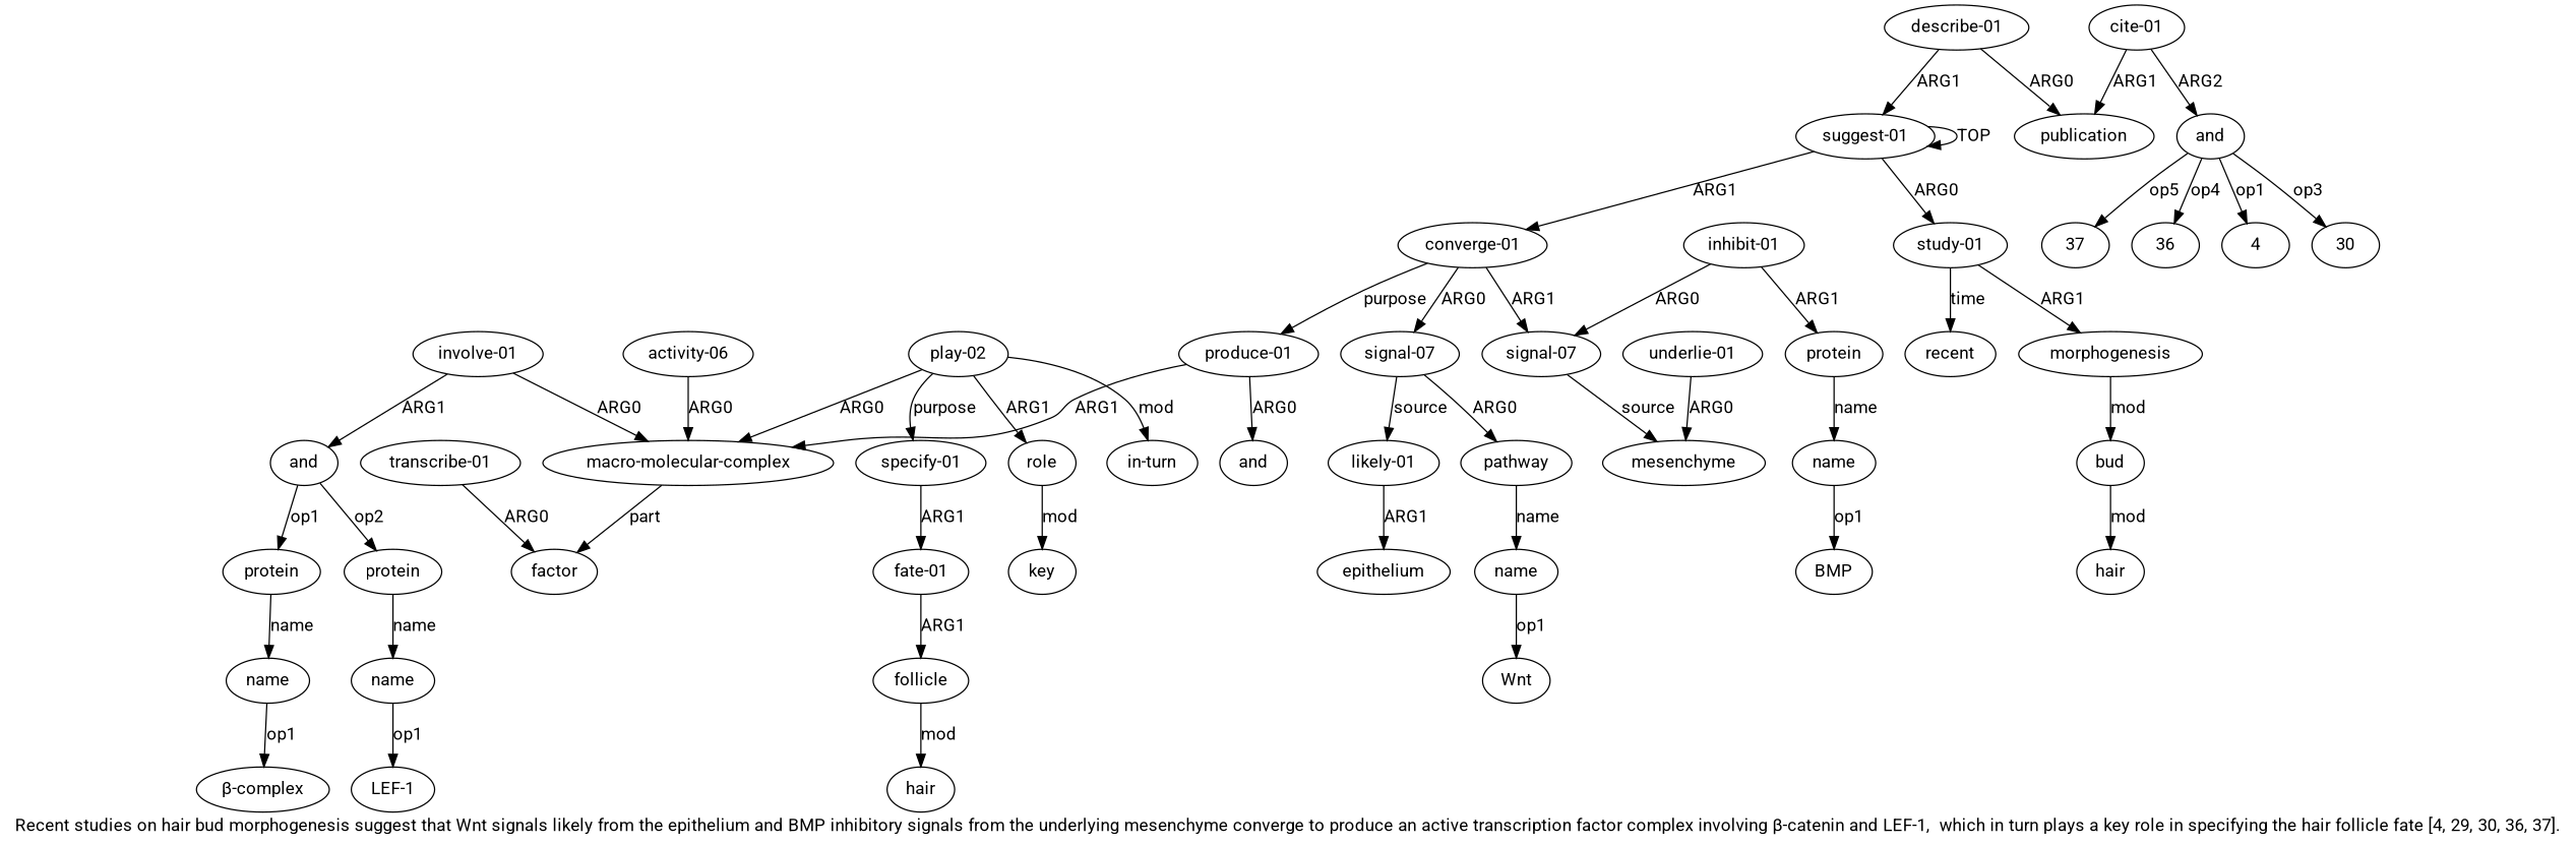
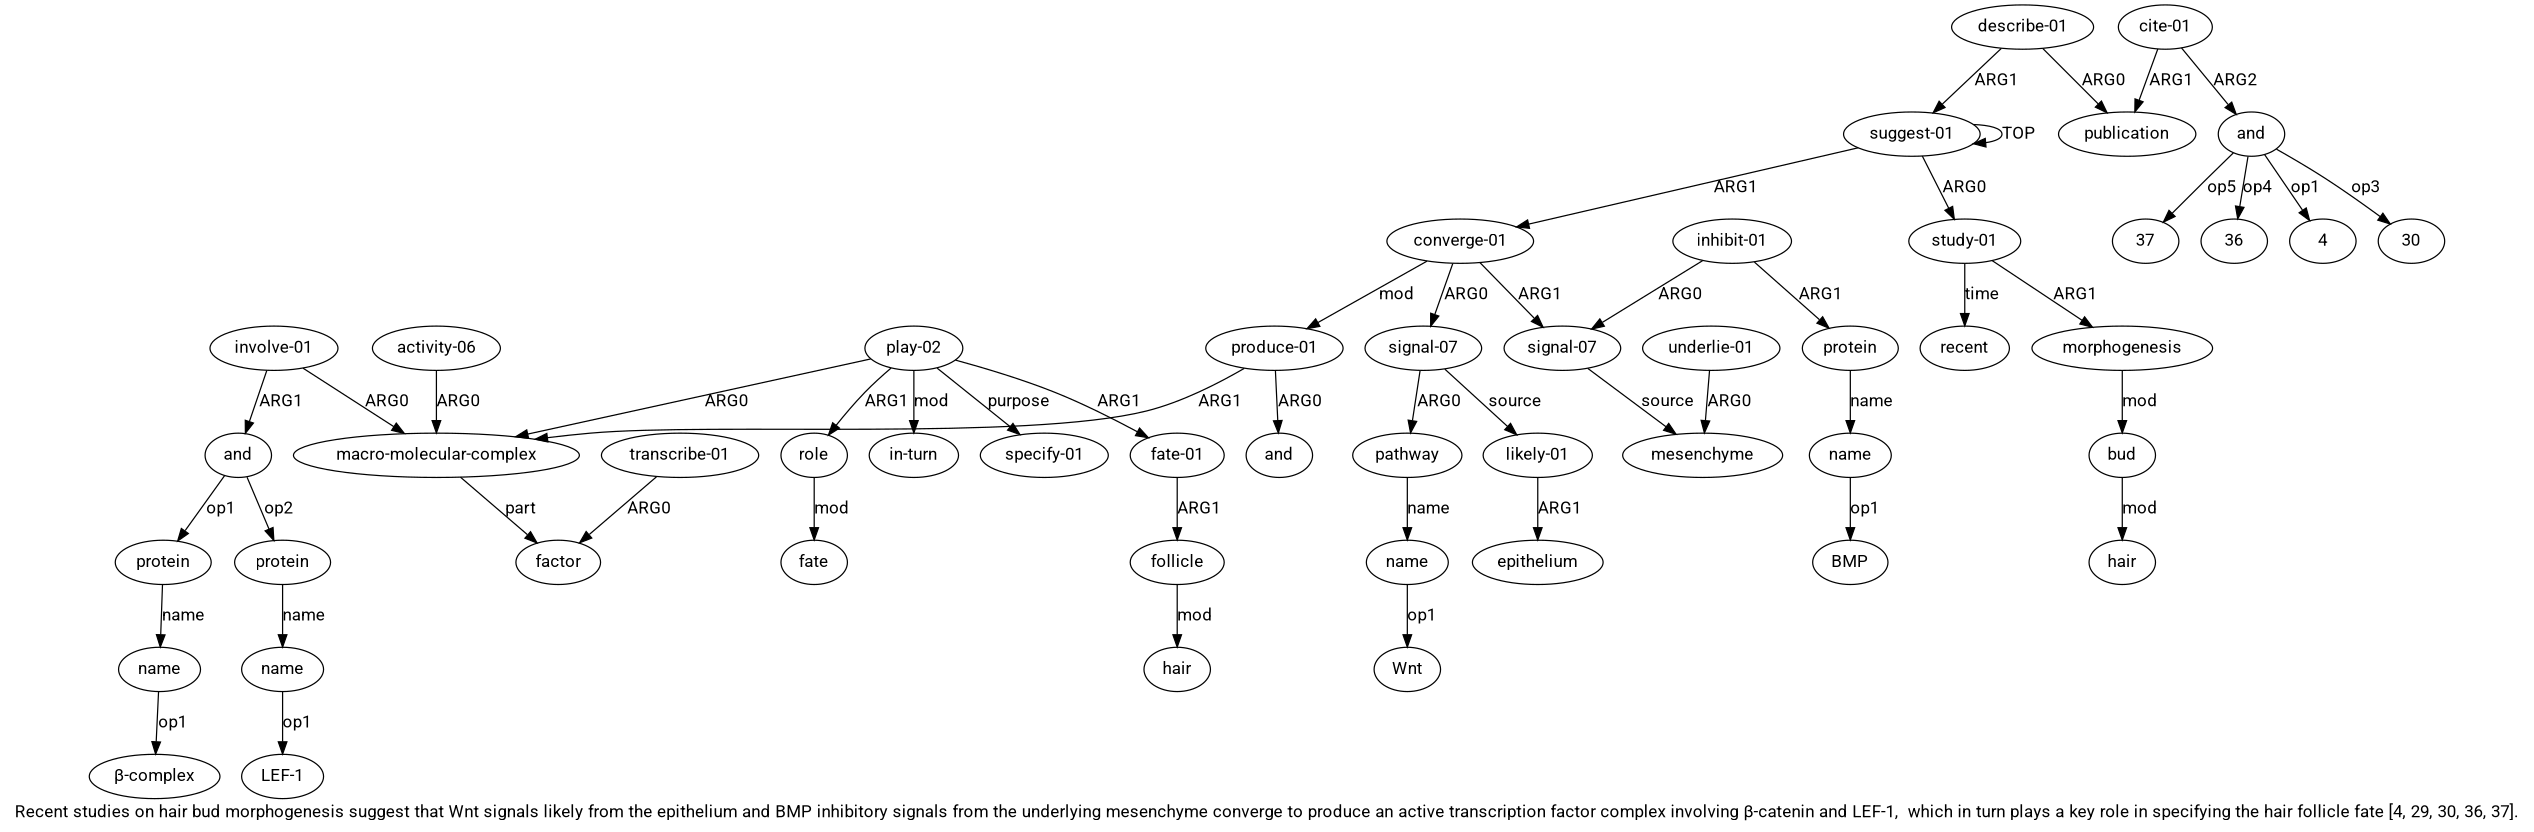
  digraph {
    fontname=Roboto
    label="Recent studies on hair bud morphogenesis suggest that Wnt signals likely from the epithelium and BMP inhibitory signals from the underlying mesenchyme converge to produce an active transcription factor complex involving β-catenin and LEF-1,  which in turn plays a key role in specifying the hair follicle fate [4, 29, 30, 36, 37]."
    node [color=black fontname=Roboto gold_ind=-1 gold_label=name test_ind=-1 test_label=name]
    edge [color=black fontname=Roboto gold_label=ARG1 test_label=ARG1]
    n1 [gold_ind=20 gold_label="macro-molecular-complex" label="macro-molecular-complex" test_ind=20 test_label="macro-molecular-complex"]
    n2 [gold_ind=21 gold_label=factor label=factor test_ind=21 test_label=factor]
    n3 [gold_ind=22 gold_label="transcribe-01" label="transcribe-01" test_ind=22 test_label="transcribe-01"]
    n4 [gold_ind=23 gold_label="involve-01" label="involve-01" test_ind=23 test_label="involve-01"]
    n5 [gold_ind=24 gold_label=and label=and test_ind=24 test_label=and]
    n6 [gold_ind=25 gold_label=protein label=protein test_ind=25 test_label=protein]
    n7 [gold_ind=27 gold_label=protein label=protein test_ind=27 test_label=protein]
    n8 [gold_ind=26 label=name test_ind=26]
    n9 [gold_ind=28 label=name test_ind=28]
    n10 [gold_label="β-catenin" label="β-complex" test_label="β-catenin"]
    n11 [gold_label="LEF-1" label="LEF-1" test_label="LEF-1"]
    n12 [gold_ind=29 gold_label="activity-06" label="activity-06" test_ind=29 test_label="activity-06"]
    n13 [gold_ind=31 gold_label=role label=role test_ind=31 test_label=role]
-   n14 [gold_ind=32 gold_label=key label=key test_ind=32 test_label=key]
+   n14 [gold_ind=32 gold_label=key label=fate test_ind=32 test_label=key]
    n15 [gold_ind=30 gold_label="play-02" label="play-02" test_ind=30 test_label="play-02"]
    n16 [gold_ind=37 gold_label="in-turn" label="in-turn" test_ind=37 test_label="in-turn"]
    n17 [gold_ind=33 gold_label="specify-01" label="specify-01" test_ind=33 test_label="specify-01"]
    n18 [gold_ind=34 gold_label="fate-01" label="fate-01" test_ind=34 test_label="fate-01"]
    n19 [gold_ind=35 gold_label=follicle label=follicle test_ind=35 test_label=follicle]
    n20 [gold_label=4 label=4 test_label=4]
    n21 [gold_label=Wnt label=Wnt test_label=Wnt]
    n22 [gold_ind=36 gold_label=hair label=hair test_ind=36 test_label=hair]
    n23 [gold_label=30 label=30 test_label=30]
    n24 [gold_label=37 label=37 test_label=37]
    n25 [gold_ind=15 label=name test_ind=15]
    n26 [gold_label=BMP label=BMP test_label=BMP]
    n27 [gold_ind=14 gold_label=protein label=protein test_ind=14 test_label=protein]
    n28 [gold_ind=17 gold_label="underlie-01" label="underlie-01" test_ind=17 test_label="underlie-01"]
    n29 [gold_ind=16 gold_label=mesenchyme label=mesenchyme test_ind=16 test_label=mesenchyme]
    n30 [gold_ind=11 gold_label=epithelium label=epithelium test_ind=11 test_label=epithelium]
    n31 [gold_ind=10 gold_label="likely-01" label="likely-01" test_ind=10 test_label="likely-01"]
    n32 [gold_ind=13 gold_label="inhibit-01" label="inhibit-01" test_ind=13 test_label="inhibit-01"]
    n33 [gold_ind=12 gold_label="signal-07" label="signal-07" test_ind=12 test_label="signal-07"]
    n34 [gold_ind=39 gold_label=publication label=publication test_ind=39 test_label=publication]
    n35 [gold_ind=38 gold_label="describe-01" label="describe-01" test_ind=38 test_label="describe-01"]
    n36 [gold_ind=0 gold_label="suggest-01" label="suggest-01" test_ind=0 test_label="suggest-01"]
    n37 [gold_ind=1 gold_label="study-01" label="study-01" test_ind=1 test_label="study-01"]
    n38 [gold_ind=6 gold_label="converge-01" label="converge-01" test_ind=6 test_label="converge-01"]
    n39 [gold_ind=2 gold_label=morphogenesis label=morphogenesis test_ind=2 test_label=morphogenesis]
    n40 [gold_ind=5 gold_label=recent label=recent test_ind=5 test_label=recent]
    n41 [gold_ind=18 gold_label="produce-01" label="produce-01" test_ind=18 test_label="produce-01"]
    n42 [gold_ind=7 gold_label="signal-07" label="signal-07" test_ind=7 test_label="signal-07"]
    n43 [gold_ind=19 gold_label=and label=and test_ind=19 test_label=and]
    n44 [gold_ind=3 gold_label=bud label=bud test_ind=3 test_label=bud]
    n45 [gold_ind=4 gold_label=hair label=hair test_ind=4 test_label=hair]
    n46 [gold_ind=8 gold_label=pathway label=pathway test_ind=8 test_label=pathway]
    n47 [gold_ind=9 label=name test_ind=9]
    n48 [gold_label=36 label=36 test_label=36]
    n49 [gold_ind=40 gold_label="cite-01" label="cite-01" test_ind=40 test_label="cite-01"]
    n50 [gold_ind=41 gold_label=and label=and test_ind=41 test_label=and]
    n1 -> n2 [gold_label=part label=part test_label=part]
    n3 -> n2 [gold_label=ARG0 label=ARG0 test_label=ARG0]
    n4 -> n1 [gold_label=ARG0 label=ARG0 test_label=ARG0]
    n4 -> n5 [label=ARG1]
    n5 -> n6 [gold_label=op1 label=op1 test_label=op1]
    n5 -> n7 [gold_label=op2 label=op2 test_label=op2]
    n6 -> n8 [gold_label=name label=name test_label=name]
    n7 -> n9 [gold_label=name label=name test_label=name]
    n8 -> n10 [gold_label=op1 label=op1 test_label=op1]
    n9 -> n11 [gold_label=op1 label=op1 test_label=op1]
    n12 -> n1 [gold_label=ARG0 label=ARG0 test_label=ARG0]
    n13 -> n14 [gold_label=mod label=mod test_label=mod]
    n15 -> n1 [gold_label=ARG0 label=ARG0 test_label=ARG0]
    n15 -> n13 [label=ARG1]
    n15 -> n16 [gold_label=mod label=mod test_label=mod]
    n15 -> n17 [gold_label=purpose label=purpose test_label=purpose]
-   n17 -> n18 [label=ARG1]
+   n15 -> n18 [label=ARG1]
    n18 -> n19 [label=ARG1]
    n19 -> n22 [gold_label=mod label=mod test_label=mod]
    n25 -> n26 [gold_label=op1 label=op1 test_label=op1]
    n27 -> n25 [gold_label=name label=name test_label=name]
    n28 -> n29 [gold_label=ARG0 label=ARG0 test_label=ARG0]
    n31 -> n30 [label=ARG1]
    n32 -> n27 [label=ARG1]
    n32 -> n33 [gold_label=ARG0 label=ARG0 test_label=ARG0]
    n33 -> n29 [gold_label=source label=source test_label=source]
    n35 -> n34 [gold_label=ARG0 label=ARG0 test_label=ARG0]
    n35 -> n36 [label=ARG1]
    n36 -> n36 [gold_label=TOP label=TOP test_label=TOP]
    n36 -> n37 [gold_label=ARG0 label=ARG0 test_label=ARG0]
    n36 -> n38 [label=ARG1]
    n37 -> n39 [label=ARG1]
    n37 -> n40 [gold_label=time label=time test_label=time]
    n38 -> n33 [label=ARG1]
-   n38 -> n41 [gold_label=purpose label=purpose test_label=purpose]
+   n38 -> n41 [gold_label=purpose label=mod test_label=purpose]
    n38 -> n42 [gold_label=ARG0 label=ARG0 test_label=ARG0]
    n39 -> n44 [gold_label=mod label=mod test_label=mod]
    n41 -> n1 [label=ARG1]
    n41 -> n43 [gold_label=ARG0 label=ARG0 test_label=ARG0]
    n42 -> n31 [gold_label=source label=source test_label=source]
    n42 -> n46 [gold_label=ARG0 label=ARG0 test_label=ARG0]
    n44 -> n45 [gold_label=mod label=mod test_label=mod]
    n46 -> n47 [gold_label=name label=name test_label=name]
    n47 -> n21 [gold_label=op1 label=op1 test_label=op1]
    n49 -> n34 [label=ARG1]
    n49 -> n50 [gold_label=ARG2 label=ARG2 test_label=ARG2]
    n50 -> n20 [gold_label=op1 label=op1 test_label=op1]
    n50 -> n23 [gold_label=op3 label=op3 test_label=op3]
    n50 -> n24 [gold_label=op5 label=op5 test_label=op5]
    n50 -> n48 [gold_label=op4 label=op4 test_label=op4]
  }
